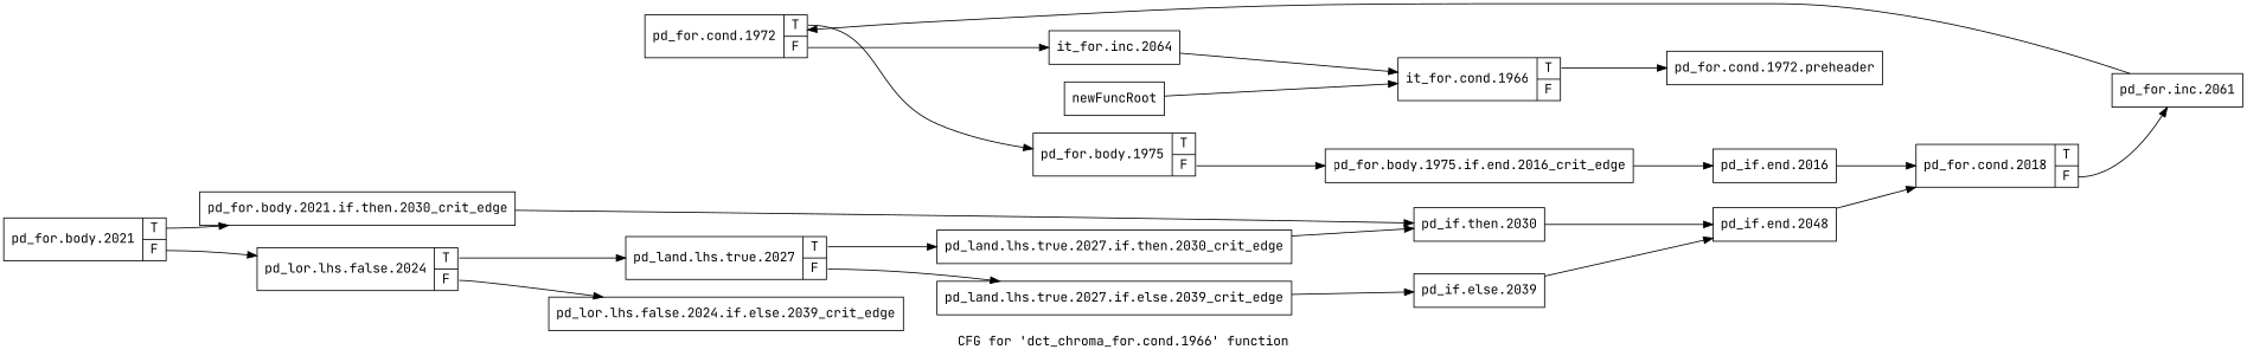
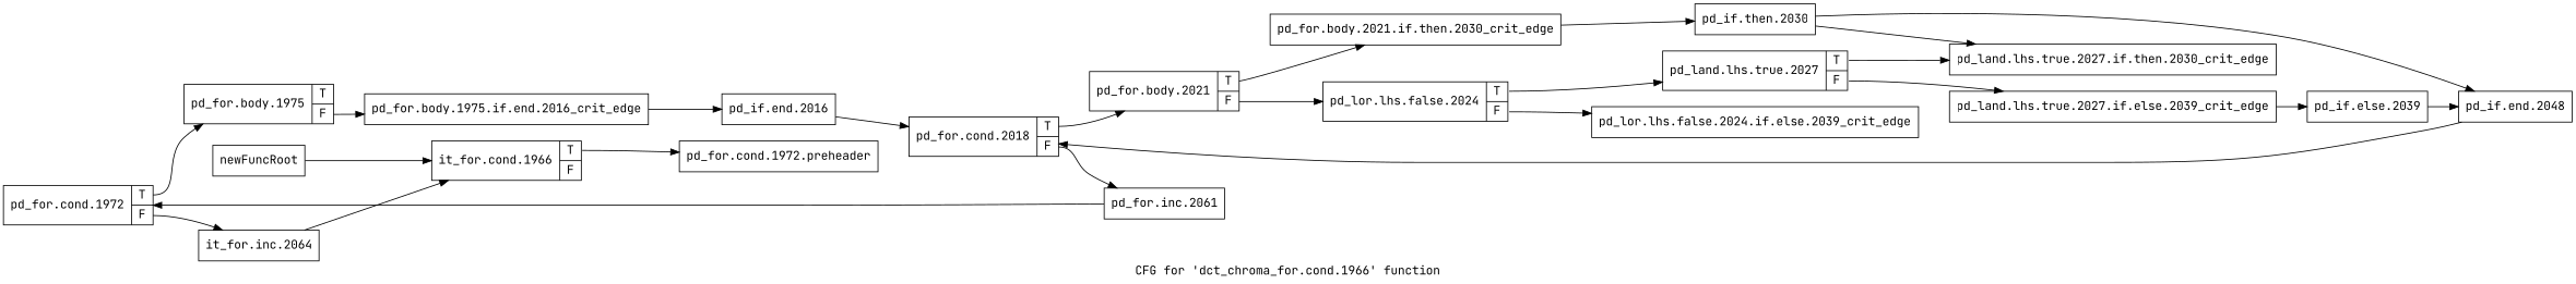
  digraph {
    fontname="JetBrains Mono"
    label="CFG for 'dct_chroma_for.cond.1966' function"
    rankdir=LR
    node [fontname="JetBrains Mono" shape=record]
    edge [fontname="JetBrains Mono"]
    n1 [label="{newFuncRoot}"]
    n2 [label="{it_for.cond.1966|{<s0>T|<s1>F}}"]
    n3 [label="{pd_for.cond.1972.preheader}"]
    n4 [label="{pd_for.cond.1972|{<s0>T|<s1>F}}"]
    n5 [label="{pd_for.body.1975|{<s0>T|<s1>F}}"]
    n6 [label="{it_for.inc.2064}"]
    n7 [label="{pd_for.body.1975.if.end.2016_crit_edge}"]
    n8 [label="{pd_if.end.2016}"]
    n9 [label="{pd_for.cond.2018|{<s0>T|<s1>F}}"]
    n10 [label="{pd_for.body.2021|{<s0>T|<s1>F}}"]
    n11 [label="{pd_for.inc.2061}"]
    n12 [label="{pd_for.body.2021.if.then.2030_crit_edge}"]
    n13 [label="{pd_lor.lhs.false.2024|{<s0>T|<s1>F}}"]
    n14 [label="{pd_if.then.2030}"]
    n15 [label="{pd_land.lhs.true.2027|{<s0>T|<s1>F}}"]
    n16 [label="{pd_lor.lhs.false.2024.if.else.2039_crit_edge}"]
    n17 [label="{pd_if.end.2048}"]
    n18 [label="{pd_land.lhs.true.2027.if.then.2030_crit_edge}"]
    n19 [label="{pd_land.lhs.true.2027.if.else.2039_crit_edge}"]
    n20 [label="{pd_if.else.2039}"]
    n1 -> n2
    n2 -> n3 [tailport=s0]
    n4 -> n5 [tailport=s0]
    n4 -> n6 [tailport=s1]
    n5 -> n7 [tailport=s1]
    n6 -> n2
    n7 -> n8
    n8 -> n9
+   n9 -> n10 [tailport=s0]
    n9 -> n11 [tailport=s1]
    n10 -> n12 [tailport=s0]
    n10 -> n13 [tailport=s1]
    n11 -> n4
    n12 -> n14
    n13 -> n15 [tailport=s0]
    n13 -> n16 [tailport=s1]
    n14 -> n17
    n15 -> n18 [tailport=s0]
    n15 -> n19 [tailport=s1]
    n17 -> n9
-   n18 -> n14
+   n14 -> n18
    n19 -> n20
    n20 -> n17
  }
